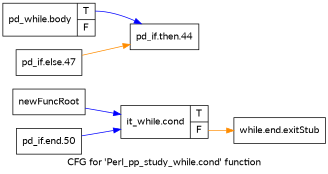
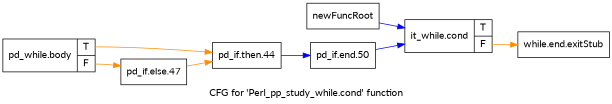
  digraph {
    fontname=Lato
    label="CFG for 'Perl_pp_study_while.cond' function"
    rankdir=LR
    node [fontname=Lato shape=record]
    edge [color=blue fontname=Lato]
    n1 [label="{newFuncRoot}"]
    n2 [label="{it_while.cond|{<s0>T|<s1>F}}"]
    n3 [label="{while.end.exitStub}"]
    n4 [label="{pd_while.body|{<s0>T|<s1>F}}"]
    n5 [label="{pd_if.then.44}"]
    n6 [label="{pd_if.else.47}"]
    n7 [label="{pd_if.end.50}"]
    n1 -> n2
    n2 -> n3 [color=darkorange tailport=s1]
-   n4 -> n5 [tailport=s0]
+   n4 -> n5 [color=darkorange tailport=s0]
+   n4 -> n6 [color=darkorange tailport=s1]
+   n5 -> n7
    n6 -> n5 [color=darkorange]
    n7 -> n2
  }
